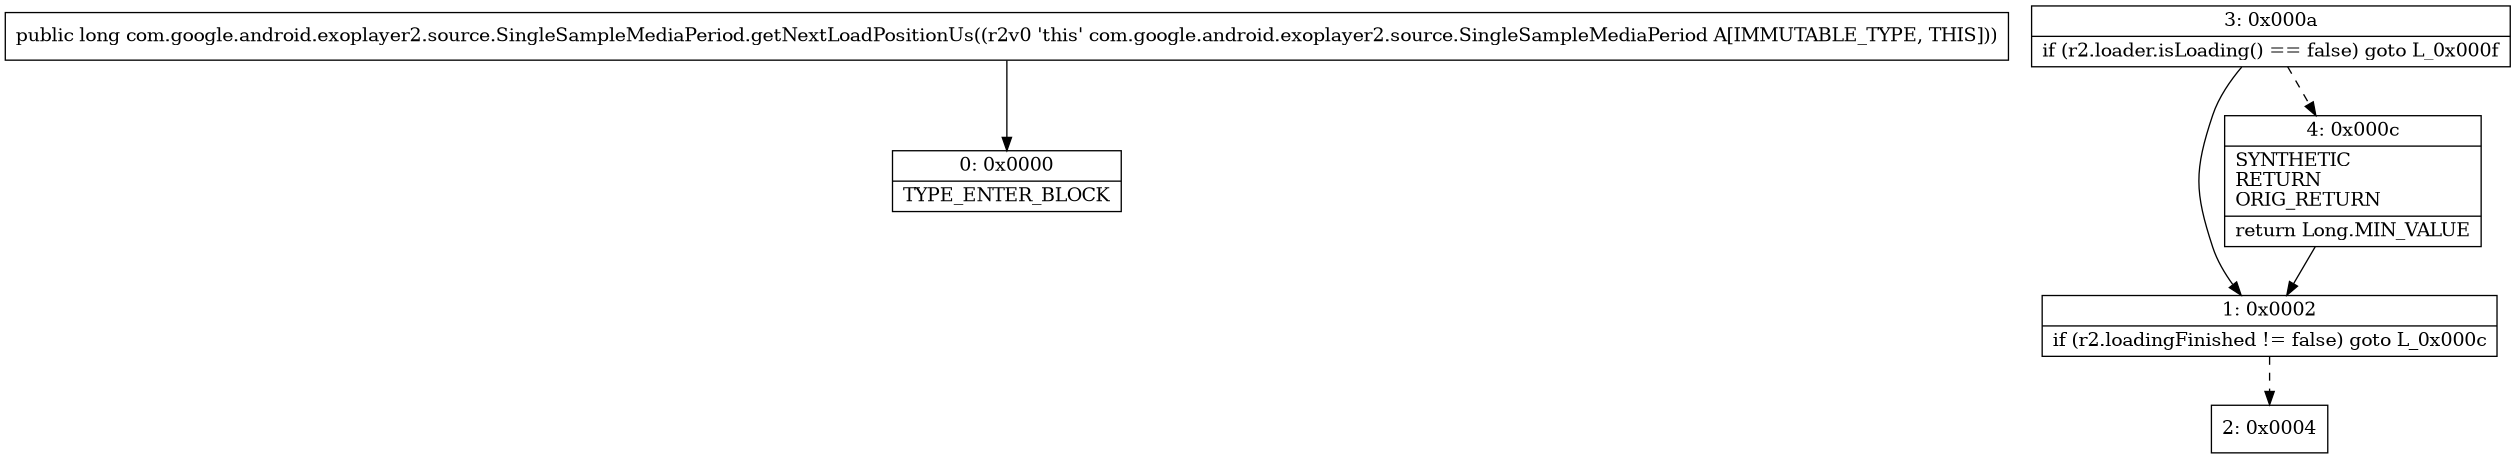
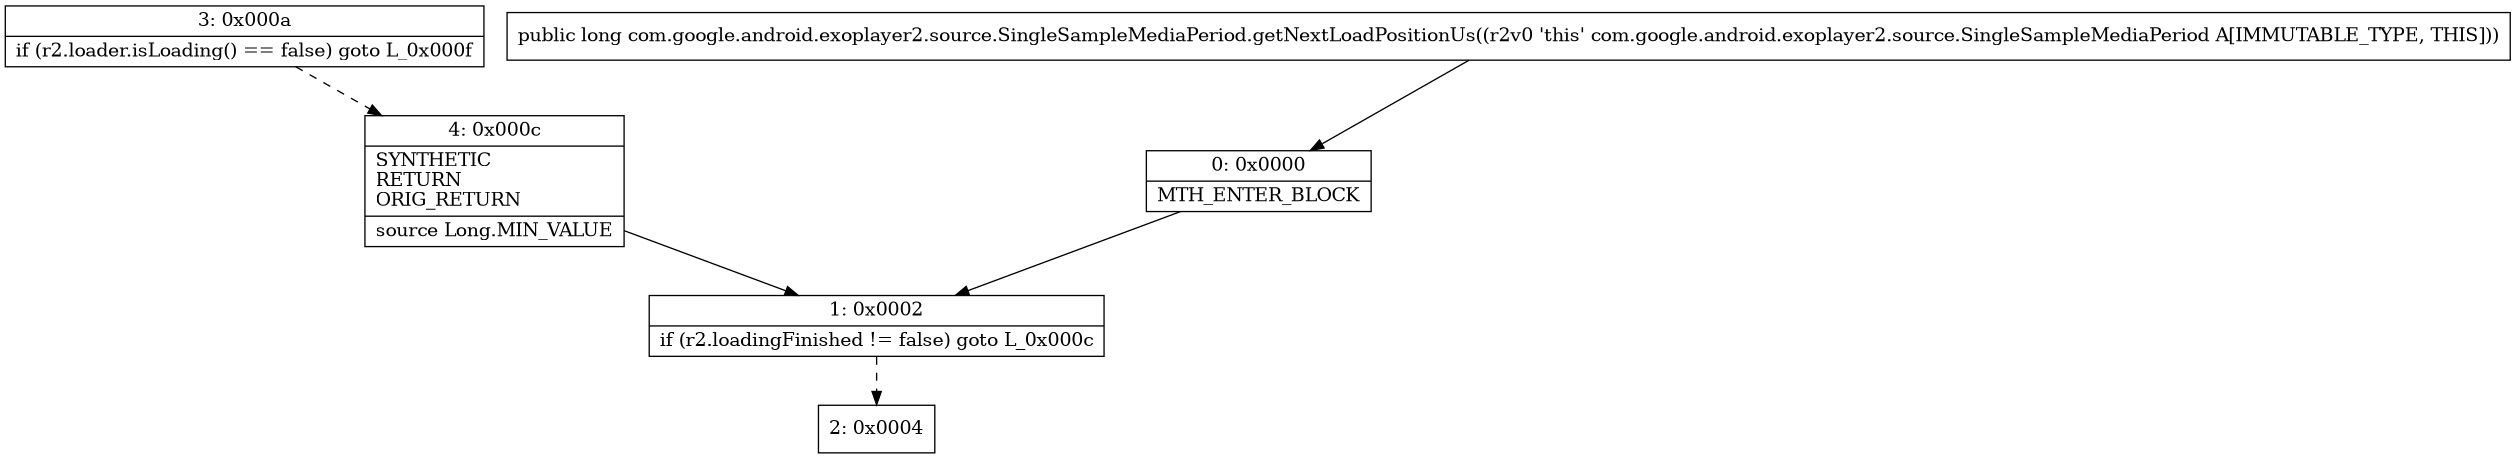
  digraph {
    node [shape=record]
-   n1 [label="{0\:\ 0x0000|TYPE_ENTER_BLOCK\l}"]
+   n1 [label="{0\:\ 0x0000|MTH_ENTER_BLOCK\l}"]
    n2 [label="{1\:\ 0x0002|if (r2.loadingFinished != false) goto L_0x000c\l}"]
    n3 [label="{2\:\ 0x0004}"]
-   n4 [label="{4\:\ 0x000c|SYNTHETIC\lRETURN\lORIG_RETURN\l|return Long.MIN_VALUE\l}"]
+   n4 [label="{4\:\ 0x000c|SYNTHETIC\lRETURN\lORIG_RETURN\l|source Long.MIN_VALUE\l}"]
    n5 [label="{3\:\ 0x000a|if (r2.loader.isLoading() == false) goto L_0x000f\l}"]
    n6 [label="{public long com.google.android.exoplayer2.source.SingleSampleMediaPeriod.getNextLoadPositionUs((r2v0 'this' com.google.android.exoplayer2.source.SingleSampleMediaPeriod A[IMMUTABLE_TYPE, THIS])) }"]
-   n5 -> n2
+   n1 -> n2
    n2 -> n3 [style=dashed]
    n4 -> n2
    n5 -> n4 [style=dashed]
    n6 -> n1
  }
